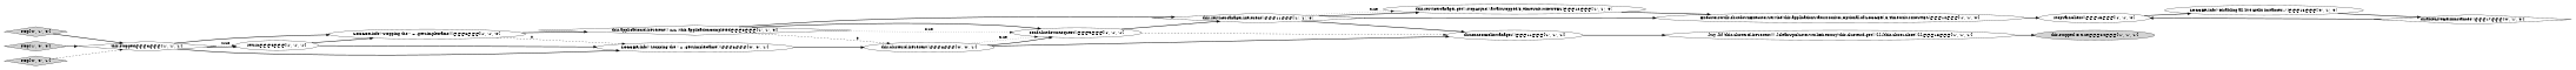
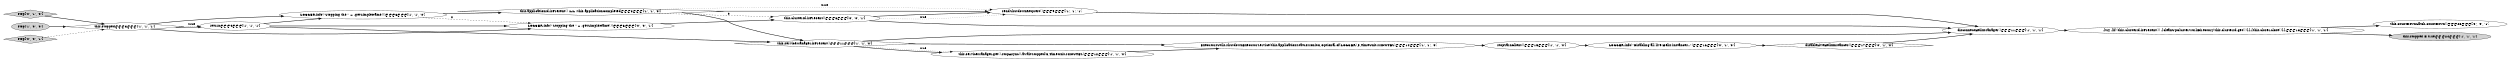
  digraph {
    rankdir=LR
    node [fillcolor=white shape=ellipse style=filled]
    edge [style=bold]
    n1 [label="this.applicationId.isPresent() && !this.applicationCompleted@@@8@@@['1', '1', '0']" shape=diamond]
    n2 [label="sendShutdownRequest()@@@9@@@['1', '1', '1']"]
    n3 [label="this.clusterId.isPresent()@@@8@@@['0', '0', '1']"]
    n4 [label="this.serviceManager.isPresent()@@@11@@@['1', '1', '0']" shape=diamond]
    n5 [label="disconnectHelixManager()@@@11@@@['1', '1', '1']"]
    n6 [label="ExecutorsUtils.shutdownExecutorService(this.applicationStatusMonitor,Optional.of(LOGGER),5,TimeUnit.MINUTES)@@@14@@@['1', '1', '0']"]
    n7 [label="this.serviceManager.get().stopAsync().awaitStopped(5,TimeUnit.MINUTES)@@@12@@@['1', '1', '0']"]
    n8 [fillcolor=lightgray label="stop['0', '1', '0']" shape=diamond]
    n9 [label="this.stopped@@@3@@@['1', '1', '1']" shape=diamond]
    n10 [label="LOGGER.info(\"Stopping the \" + .getSimpleName())@@@6@@@['1', '1', '0']"]
    n11 [label="LOGGER.info(\"Stopping the \" + .getSimpleName())@@@6@@@['0', '0', '1']"]
    n12 [label="return@@@4@@@['1', '1', '1']"]
+   n13 [label="this.countDownLatch.countDown()@@@23@@@['0', '0', '1']"]
    n14 [fillcolor=lightgray label="this.stopped = true@@@24@@@['1', '1', '1']"]
    n15 [label="stopYarnClient()@@@15@@@['1', '1', '0']"]
    n16 [label="LOGGER.info(\"Disabling all live Helix instances..\")@@@16@@@['0', '1', '0']"]
    n17 [label="{try {if (this.clusterId.isPresent()) {cleanUpClusterWorkDirectory(this.clusterId.get())}}{this.closer.close()}}@@@13@@@['1', '1', '1']"]
    n18 [label="disableLiveHelixInstances()@@@17@@@['0', '1', '0']" shape=diamond]
-   n19 [fillcolor=lightgray label="stop['1', '0', '0']" shape=diamond]
+   n19 [fillcolor=lightgray label="stop['1', '0', '0']"]
    n20 [fillcolor=lightgray label="stop['0', '0', '1']" shape=diamond]
    n1 -> n2
    n1 -> n2 [label=true style=dotted]
    n1 -> n3 [label=0 style=dashed]
    n1 -> n4
-   n2 -> n4
-   n2 -> n5 [style=dashed]
+   n12 -> n4
+   n2 -> n5
    n3 -> n2
    n3 -> n2 [label=true style=dotted]
    n3 -> n5
    n4 -> n5
    n4 -> n6
    n4 -> n7 [label=true style=dotted]
    n4 -> n7
    n5 -> n17
    n6 -> n15
    n7 -> n6
    n8 -> n9
    n9 -> n10
    n9 -> n11
    n9 -> n12 [label=true style=dotted]
    n9 -> n12
    n10 -> n1
    n10 -> n11 [label=0 style=dashed]
    n11 -> n3
    n12 -> n10
    n12 -> n11
    n15 -> n16
    n16 -> n18
+   n17 -> n13
    n17 -> n14
-   n18 -> n15
+   n18 -> n5
    n19 -> n9
    n20 -> n9 [style=dashed]
  }
